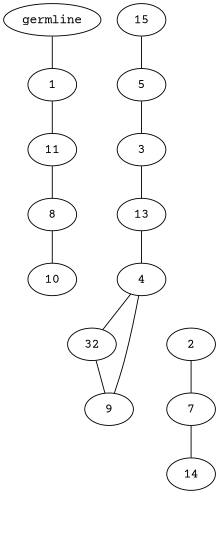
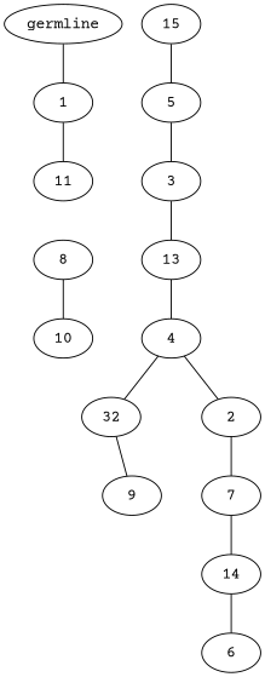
  graph {
    fontname="Courier Prime"
    node [fontname="Courier Prime"]
    edge [fontname="Courier Prime"]
    n1 [label=germline]
    n2 [label=1]
    n3 [label=11]
    n4 [label=8]
    n5 [label=15]
    n6 [label=5]
    n7 [label=10]
    n8 [label=3]
    n9 [label=13]
    n10 [label=4]
    n11 [label=32]
    n12 [label=2]
    n13 [label=9]
    n14 [label=7]
    n15 [label=14]
+   n16 [label=6]
    n1 -- n2
    n2 -- n3
-   n3 -- n4
    n4 -- n7
    n5 -- n6
    n6 -- n8
    n8 -- n9
    n9 -- n10
    n10 -- n11
-   n10 -- n13
+   n10 -- n12
    n11 -- n13
    n12 -- n14
    n14 -- n15
+   n15 -- n16
  }
